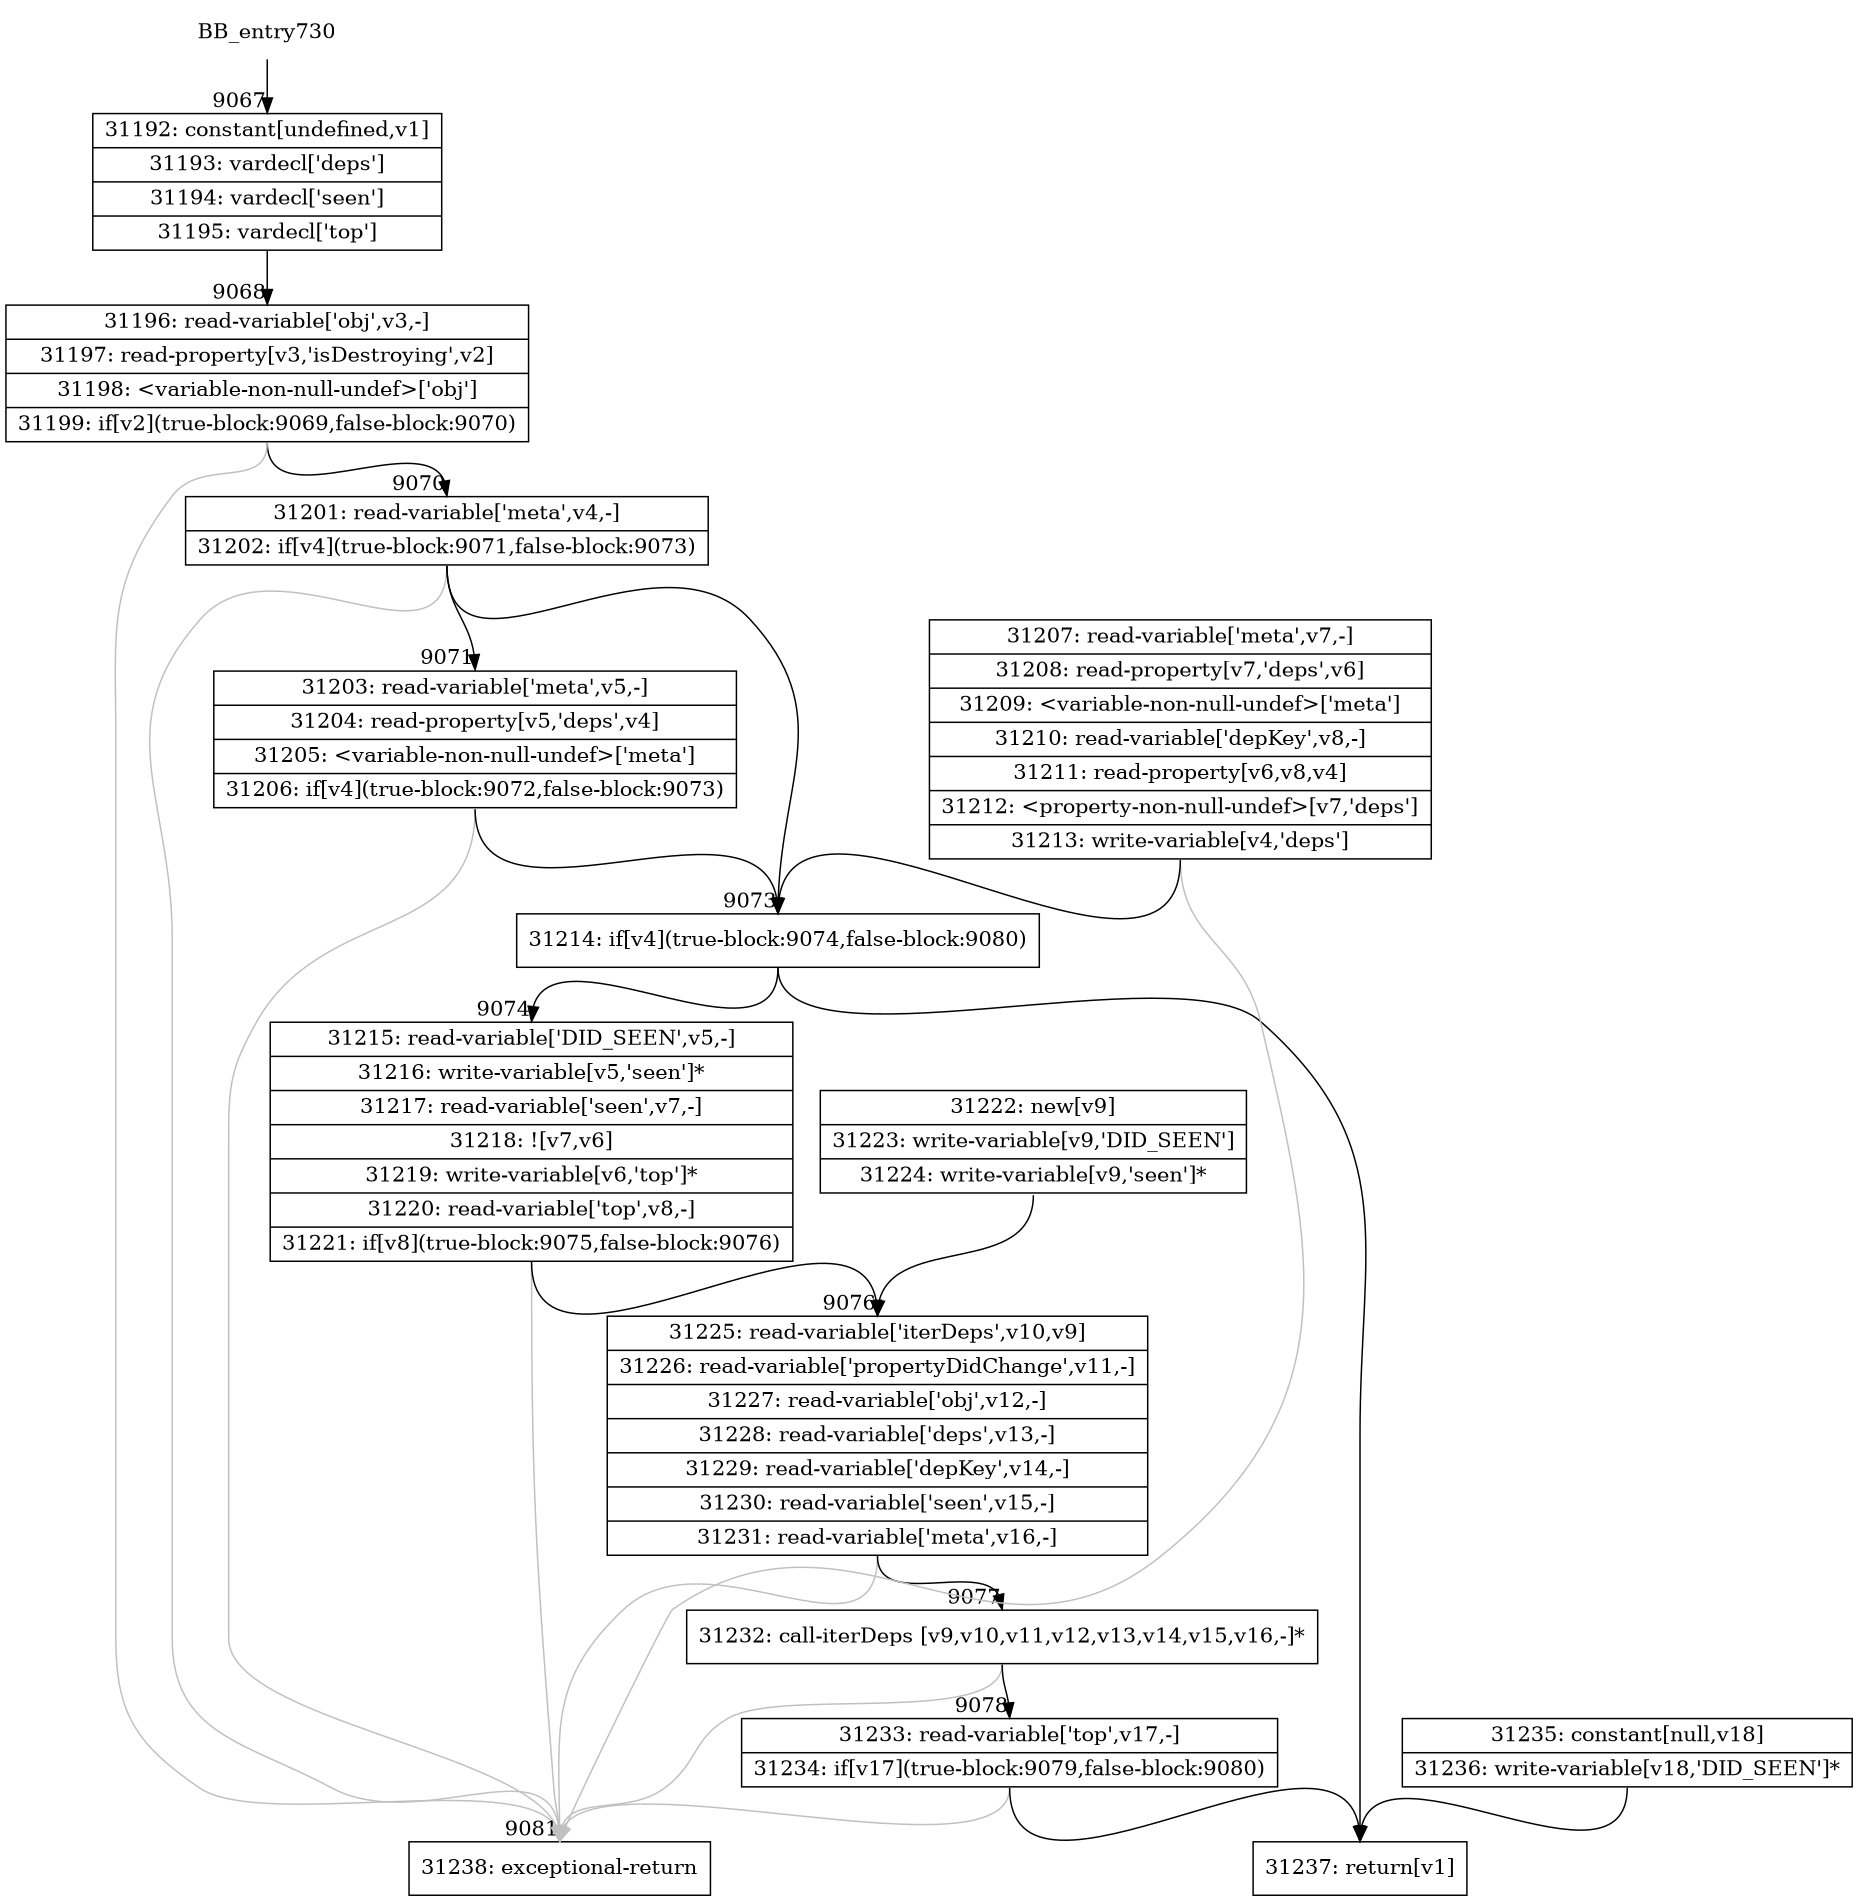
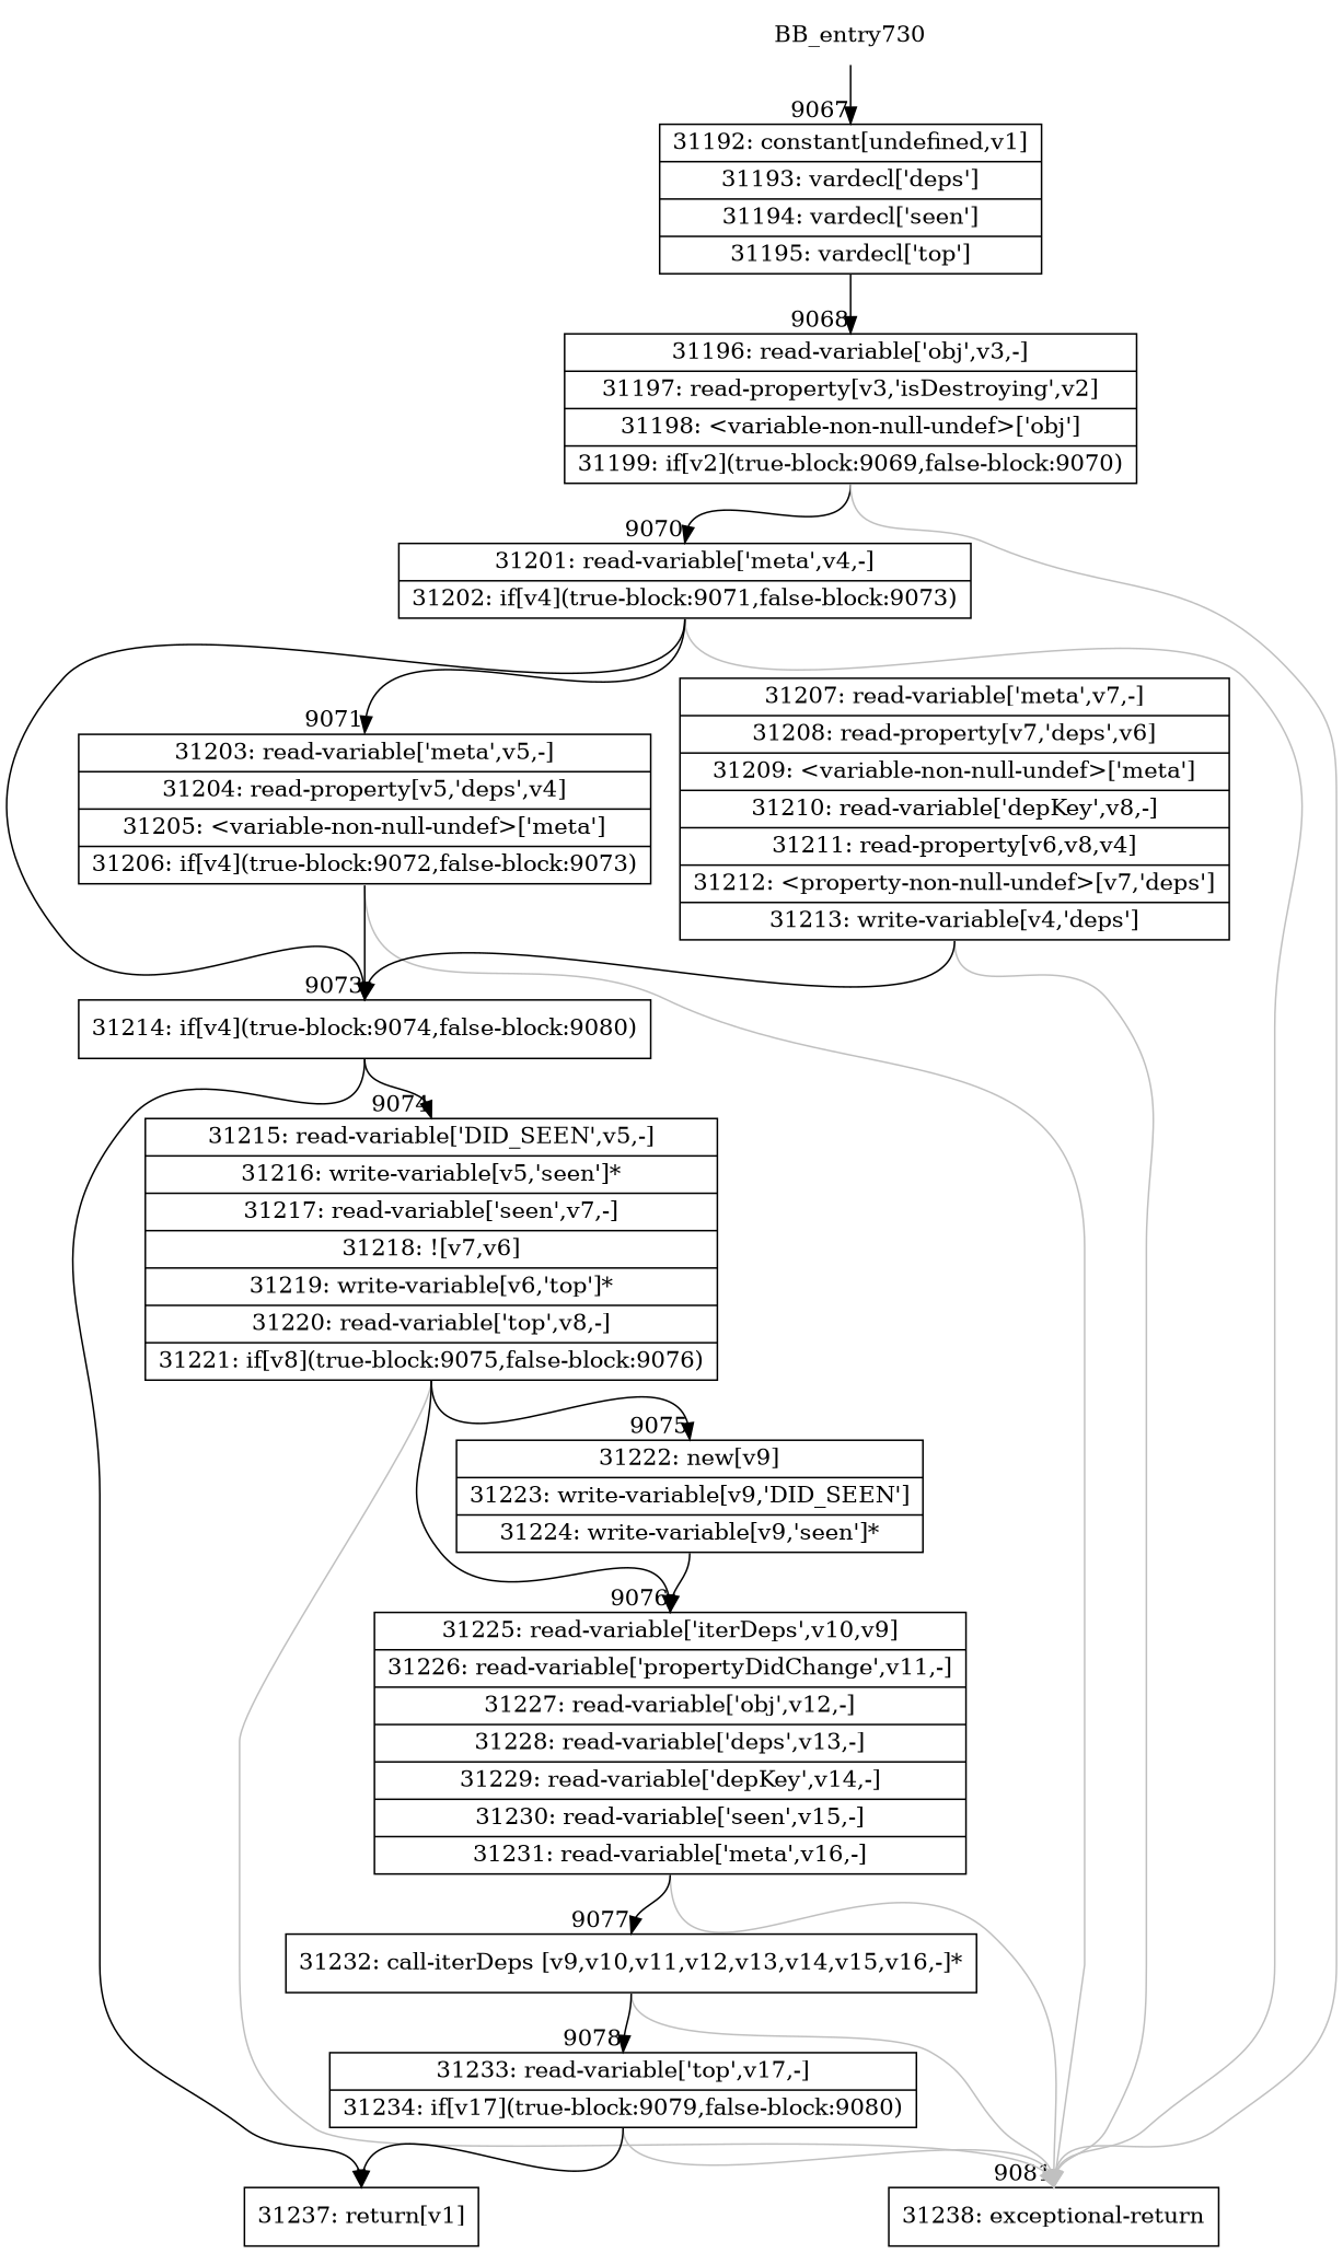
  digraph {
    rankdir=TD
    node [shape=record]
    edge [headport=n tailport=s]
    n1 [label=BB_entry730 shape=none]
    n2 [label="{31192: constant[undefined,v1]|31193: vardecl['deps']|31194: vardecl['seen']|31195: vardecl['top']}"]
    n3 [label="{31196: read-variable['obj',v3,-]|31197: read-property[v3,'isDestroying',v2]|31198: \<variable-non-null-undef\>['obj']|31199: if[v2](true-block:9069,false-block:9070)}"]
    n4 [label="{31201: read-variable['meta',v4,-]|31202: if[v4](true-block:9071,false-block:9073)}"]
    n5 [label="{31238: exceptional-return}"]
    n6 [label="{31214: if[v4](true-block:9074,false-block:9080)}"]
    n7 [label="{31203: read-variable['meta',v5,-]|31204: read-property[v5,'deps',v4]|31205: \<variable-non-null-undef\>['meta']|31206: if[v4](true-block:9072,false-block:9073)}"]
    n8 [label="{31237: return[v1]}"]
    n9 [label="{31215: read-variable['DID_SEEN',v5,-]|31216: write-variable[v5,'seen']*|31217: read-variable['seen',v7,-]|31218: ![v7,v6]|31219: write-variable[v6,'top']*|31220: read-variable['top',v8,-]|31221: if[v8](true-block:9075,false-block:9076)}"]
    n10 [label="{31222: new[v9]|31223: write-variable[v9,'DID_SEEN']|31224: write-variable[v9,'seen']*}"]
    n11 [label="{31225: read-variable['iterDeps',v10,v9]|31226: read-variable['propertyDidChange',v11,-]|31227: read-variable['obj',v12,-]|31228: read-variable['deps',v13,-]|31229: read-variable['depKey',v14,-]|31230: read-variable['seen',v15,-]|31231: read-variable['meta',v16,-]}"]
    n12 [label="{31207: read-variable['meta',v7,-]|31208: read-property[v7,'deps',v6]|31209: \<variable-non-null-undef\>['meta']|31210: read-variable['depKey',v8,-]|31211: read-property[v6,v8,v4]|31212: \<property-non-null-undef\>[v7,'deps']|31213: write-variable[v4,'deps']}"]
    n13 [label="{31232: call-iterDeps [v9,v10,v11,v12,v13,v14,v15,v16,-]*}"]
    n14 [label="{31233: read-variable['top',v17,-]|31234: if[v17](true-block:9079,false-block:9080)}"]
-   n15 [label="{31235: constant[null,v18]|31236: write-variable[v18,'DID_SEEN']*}"]
    n1 -> n2 [headlabel="    9067"]
    n2 -> n3 [headlabel="      9068"]
    n3 -> n4 [headlabel="      9070"]
    n3 -> n5 [color=gray headlabel="      9081"]
    n4 -> n5 [color=gray]
    n4 -> n6 [headlabel="      9073"]
    n4 -> n7 [headlabel="      9071"]
    n6 -> n8
    n6 -> n9 [headlabel="      9074"]
    n7 -> n5 [color=gray]
    n7 -> n6
    n9 -> n5 [color=gray]
+   n9 -> n10 [headlabel="      9075"]
    n9 -> n11 [headlabel="      9076"]
    n10 -> n11
    n11 -> n5 [color=gray]
    n11 -> n13 [headlabel="      9077"]
    n12 -> n5 [color=gray]
    n12 -> n6
    n13 -> n5 [color=gray]
    n13 -> n14 [headlabel="      9078"]
    n14 -> n5 [color=gray]
    n14 -> n8
-   n15 -> n8
  }
